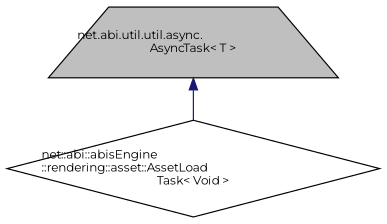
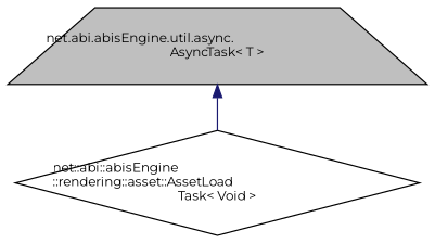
  digraph {
    fontname=Montserrat
    node [color=black fontname=Montserrat fontsize=10 style=filled]
-   n1 [fillcolor=grey75 fontcolor=black height=0.2 label="net.abi.util.util.async.\lAsyncTask\< T \>" shape=trapezium width=0.4]
+   n1 [fillcolor=grey75 fontcolor=black height=0.2 label="net.abi.abisEngine.util.async.\lAsyncTask\< T \>" shape=trapezium width=0.4]
    n2 [fillcolor=white height=0.2 label="net::abi::abisEngine\l::rendering::asset::AssetLoad\lTask\< Void \>" shape=diamond width=0.4]
    n1 -> n2 [color=midnightblue dir=back fontname=Montserrat fontsize=10 labelfontname=Helvetica labelfontsize=10 style=solid]
  }
